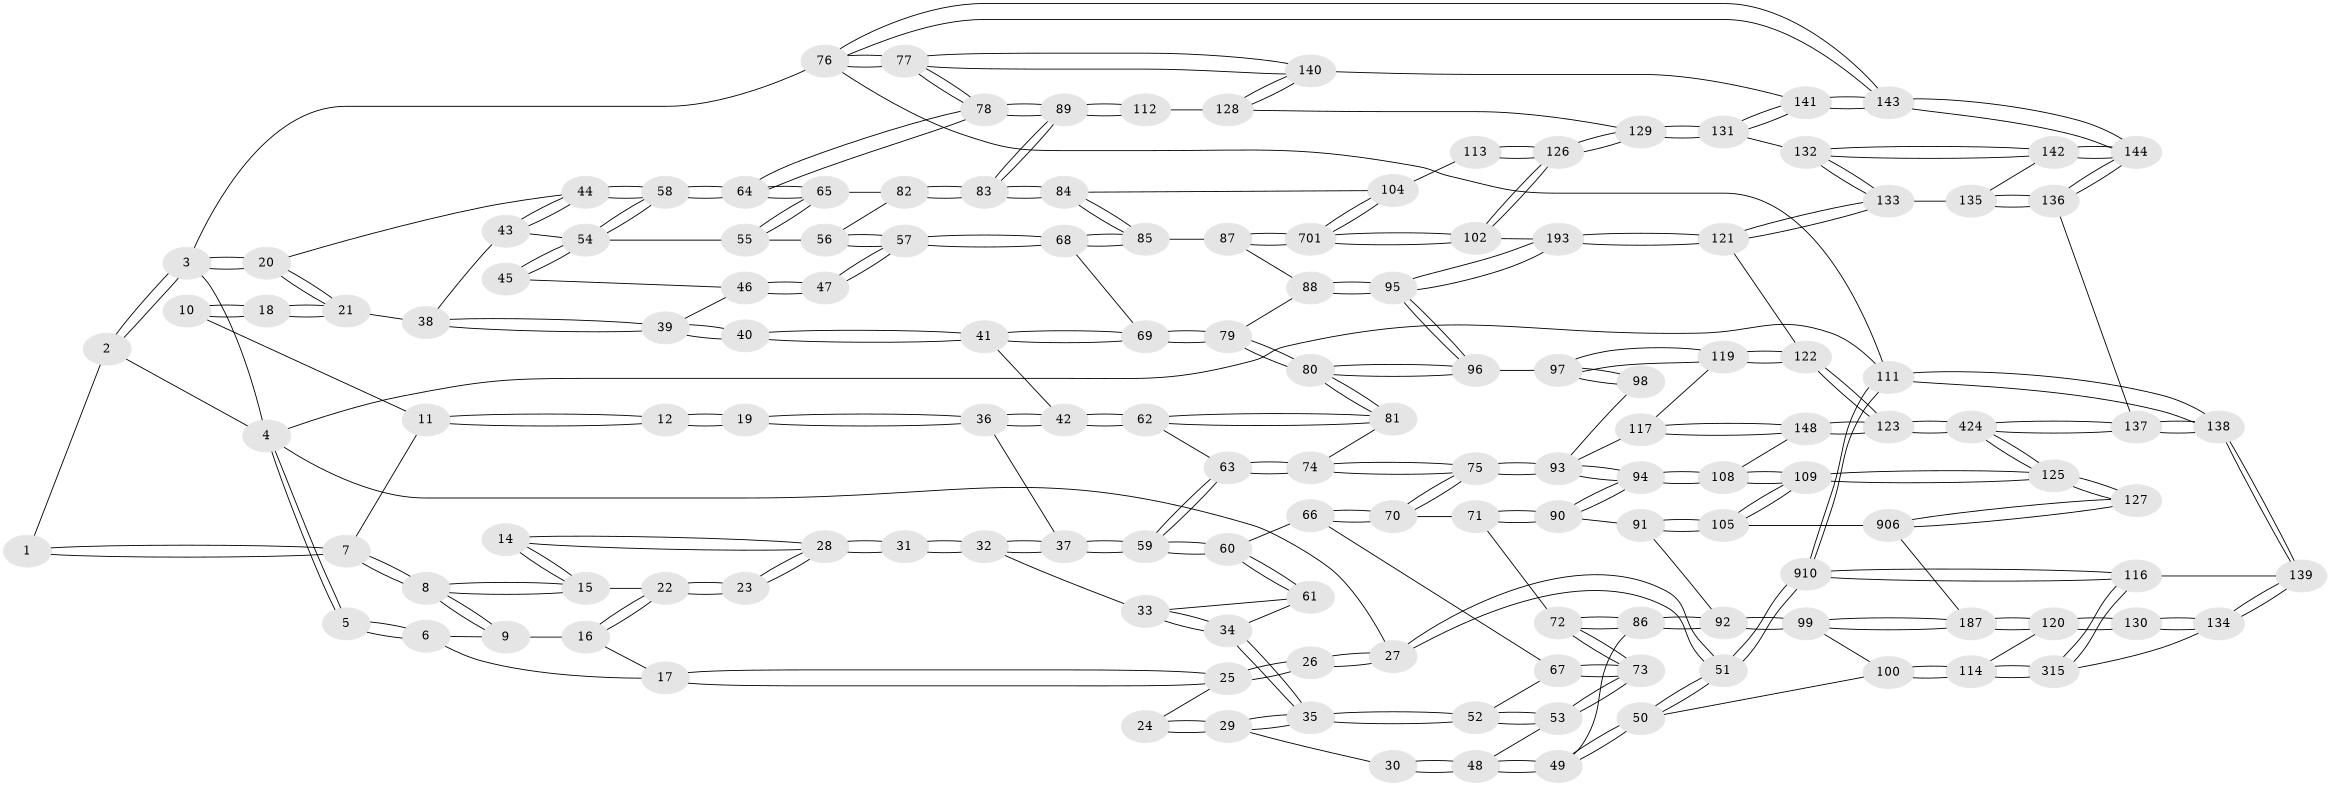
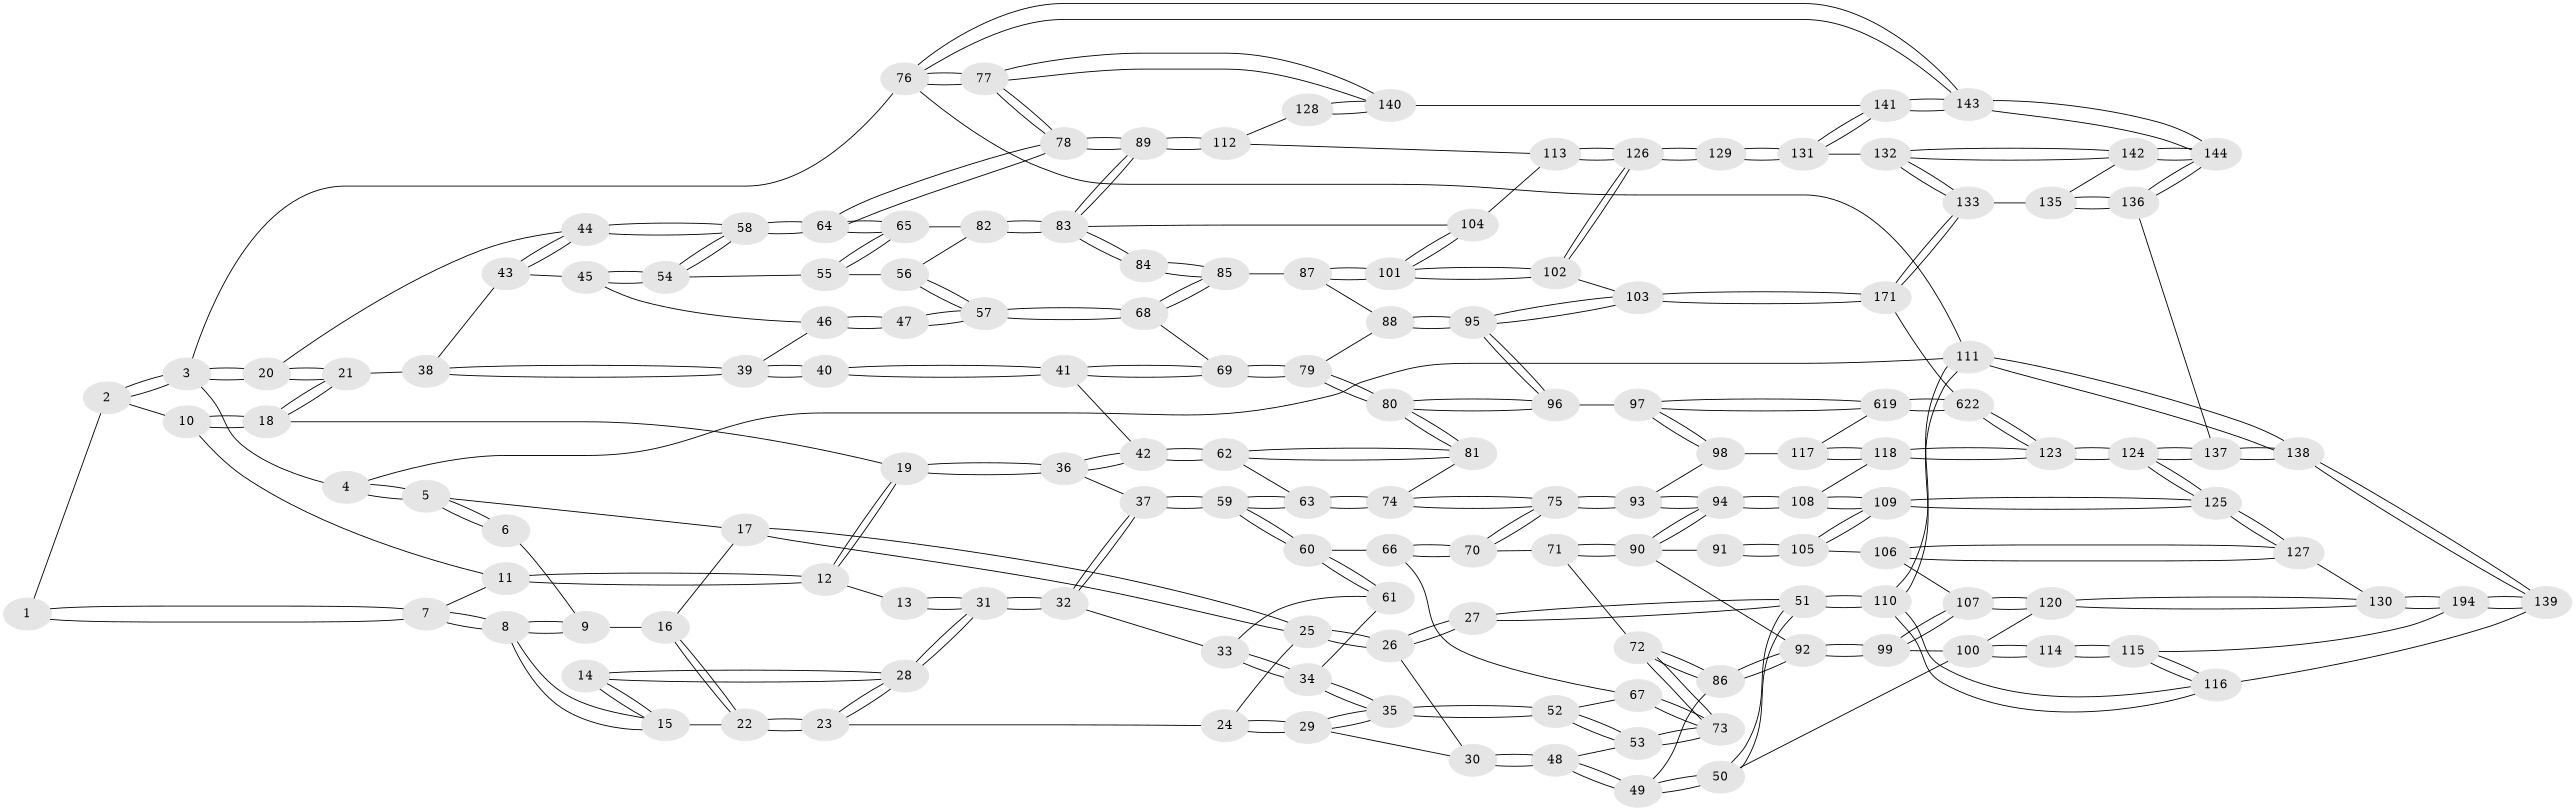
  graph {
    rankdir=LR
    node [color=gray90 style=filled]
    1
    2
    7
    3
    10
    8
    11
    4
    20
    76
    18
    5
    27
    111
    21
    44
    77
    143
    6
    17
    51
    138
    9
    25
    16
    15
    12
    22
    19
+   13
    31
    36
    14
    28
    32
    23
    26
    38
    37
    42
    58
    39
    43
    24
    29
    30
    35
    48
-   110 [label=910]
+   110
    52
    49
    53
    33
    34
    61
    59
    67
    62
    60
    63
    40
    46
    45
    41
    47
    69
    57
    79
    81
    54
    64
    55
    68
    50
    86
    73
    100
    92
    114
    116
    56
    65
    82
    83
    85
    78
    66
    74
    70
    75
    89
    71
    87
    80
    88
    72
    90
    93
    91
    94
    98
    140
    144
    141
    112
    96
    95
    97
    84
    104
    113
-   101 [label=701]
+   101
    99
    102
-   103 [label=193]
+   103
    128
    105
    108
-   106 [label=906]
+   106
    109
-   107 [label=187]
+   107
    117
-   118 [label=148]
-   121
-   119
-   122
+   118
+   121 [label=171]
+   119 [label=619]
+   122 [label=622]
    120
-   115 [label=315]
+   115
    126
    129
    133
    127
    125
    130
    123
    139
-   134
-   124 [label=424]
+   134 [label=194]
+   124
    135
    137
    131
    132
    142
    136
    1 -- 2
    1 -- 7
    1 -- 7
    2 -- 3
    2 -- 3
-   2 -- 4
+   2 -- 10
    7 -- 8
    7 -- 8
    7 -- 11
    3 -- 4
    3 -- 20
    3 -- 20
    3 -- 76
    10 -- 11
    10 -- 18
    10 -- 18
    8 -- 9
    8 -- 9
    8 -- 15
    8 -- 15
    11 -- 12
    11 -- 12
    4 -- 5
    4 -- 5
-   4 -- 27
    4 -- 111
    20 -- 21
    20 -- 21
    20 -- 44
    76 -- 111
    76 -- 77
    76 -- 77
    76 -- 143
    76 -- 143
    18 -- 21
    18 -- 21
+   18 -- 19
    5 -- 6
    5 -- 6
-   6 -- 17
+   5 -- 17
    27 -- 51
    27 -- 51
    111 -- 138
    111 -- 138
    21 -- 38
    44 -- 58
    44 -- 58
    77 -- 78
    77 -- 78
    77 -- 140
    77 -- 140
    143 -- 144
    143 -- 144
    6 -- 9
    17 -- 25
    17 -- 25
    51 -- 110
    51 -- 110
    138 -- 139
    138 -- 139
    9 -- 16
    25 -- 26
    25 -- 26
    16 -- 17
    16 -- 22
    16 -- 22
    15 -- 22
    12 -- 19
    12 -- 19
+   12 -- 13
    22 -- 23
    22 -- 23
    19 -- 36
    19 -- 36
+   13 -- 31
+   13 -- 31
    31 -- 32
    31 -- 32
    36 -- 37
    36 -- 42
    36 -- 42
    14 -- 15
    14 -- 15
    14 -- 28
    14 -- 28
    28 -- 31
    28 -- 31
    32 -- 37
    32 -- 37
    32 -- 33
    23 -- 28
    23 -- 28
+   23 -- 24
    26 -- 27
    26 -- 27
+   26 -- 30
    38 -- 39
    38 -- 39
    38 -- 43
    37 -- 59
    37 -- 59
    42 -- 62
    42 -- 62
    58 -- 64
    58 -- 64
    39 -- 40
    39 -- 40
    39 -- 46
    43 -- 44
    43 -- 44
-   43 -- 54
+   43 -- 45
    24 -- 25
    24 -- 29
    24 -- 29
    29 -- 30
    29 -- 35
    29 -- 35
    30 -- 48
    30 -- 48
    35 -- 52
    35 -- 52
    48 -- 49
    48 -- 49
    48 -- 53
    110 -- 111
    110 -- 111
    110 -- 116
    110 -- 116
    52 -- 53
    52 -- 53
    52 -- 67
    49 -- 50
    49 -- 50
    49 -- 86
    53 -- 73
    53 -- 73
    33 -- 34
    33 -- 34
    33 -- 61
    34 -- 35
    34 -- 35
    34 -- 61
    59 -- 60
    59 -- 60
    59 -- 63
    59 -- 63
    67 -- 73
    67 -- 73
    62 -- 63
    62 -- 81
    62 -- 81
    60 -- 61
    60 -- 61
    60 -- 66
    63 -- 74
    63 -- 74
    40 -- 41
    40 -- 41
    46 -- 47
    46 -- 47
    45 -- 46
    45 -- 54
    45 -- 54
    41 -- 42
    41 -- 69
    41 -- 69
    47 -- 57
    47 -- 57
    69 -- 79
    69 -- 79
    57 -- 68
    57 -- 68
    79 -- 80
    79 -- 80
    79 -- 88
    54 -- 58
    54 -- 58
    54 -- 55
    64 -- 65
    64 -- 65
    64 -- 78
    64 -- 78
    55 -- 56
    55 -- 65
    55 -- 65
    68 -- 69
    68 -- 85
    68 -- 85
    50 -- 51
    50 -- 51
    50 -- 100
    86 -- 92
    86 -- 92
    100 -- 114
    100 -- 114
    92 -- 99
    92 -- 99
-   114 -- 120
+   100 -- 120
    114 -- 115
    114 -- 115
    116 -- 139
    56 -- 57
    56 -- 57
    56 -- 82
    65 -- 82
    82 -- 83
    82 -- 83
    83 -- 89
    83 -- 89
    83 -- 84
    83 -- 84
    85 -- 87
    78 -- 89
    78 -- 89
    66 -- 67
    66 -- 70
    66 -- 70
    74 -- 81
    74 -- 75
    74 -- 75
    70 -- 75
    70 -- 75
    70 -- 71
    75 -- 93
    75 -- 93
    89 -- 112
    89 -- 112
    71 -- 72
    71 -- 90
    71 -- 90
    87 -- 88
    87 -- 101
    87 -- 101
    80 -- 81
    80 -- 81
    80 -- 96
    80 -- 96
    88 -- 95
    88 -- 95
    72 -- 86
    72 -- 86
    72 -- 73
    72 -- 73
    90 -- 91
    90 -- 94
    90 -- 94
    93 -- 94
    93 -- 94
    93 -- 98
-   91 -- 92
+   90 -- 92
    91 -- 105
    91 -- 105
    94 -- 108
    94 -- 108
-   93 -- 117
+   98 -- 117
    140 -- 141
    141 -- 143
    141 -- 143
+   112 -- 113
    112 -- 128
    96 -- 97
    95 -- 96
    95 -- 96
    95 -- 103
    95 -- 103
    97 -- 98
    97 -- 98
    97 -- 119
    97 -- 119
    84 -- 85
    84 -- 85
-   84 -- 104
+   83 -- 104
    104 -- 113
    113 -- 126
    113 -- 126
    101 -- 104
    101 -- 104
    101 -- 102
    101 -- 102
    99 -- 100
    99 -- 107
    99 -- 107
    102 -- 103
    102 -- 126
    102 -- 126
    103 -- 121
    103 -- 121
    128 -- 140
    128 -- 140
-   128 -- 129
    105 -- 106
    105 -- 109
    105 -- 109
    108 -- 109
    108 -- 109
    108 -- 118
    106 -- 107
    106 -- 127
    106 -- 127
    109 -- 125
    109 -- 125
    107 -- 120
    107 -- 120
    117 -- 118
    117 -- 118
    117 -- 119
    118 -- 123
    118 -- 123
    121 -- 122
    121 -- 133
    121 -- 133
    119 -- 122
    119 -- 122
    122 -- 123
    122 -- 123
    120 -- 130
    120 -- 130
    115 -- 116
    115 -- 116
    115 -- 134
    126 -- 129
    126 -- 129
    129 -- 131
    129 -- 131
    133 -- 135
+   127 -- 130
    125 -- 127
    125 -- 127
    130 -- 134
    130 -- 134
    123 -- 124
    123 -- 124
    134 -- 139
    134 -- 139
    124 -- 125
    124 -- 125
    124 -- 137
    124 -- 137
    135 -- 142
    135 -- 136
    135 -- 136
    137 -- 138
    137 -- 138
    131 -- 141
    131 -- 141
    131 -- 132
    132 -- 133
    132 -- 133
    132 -- 142
    132 -- 142
    142 -- 144
    142 -- 144
    136 -- 144
    136 -- 144
    136 -- 137
  }
